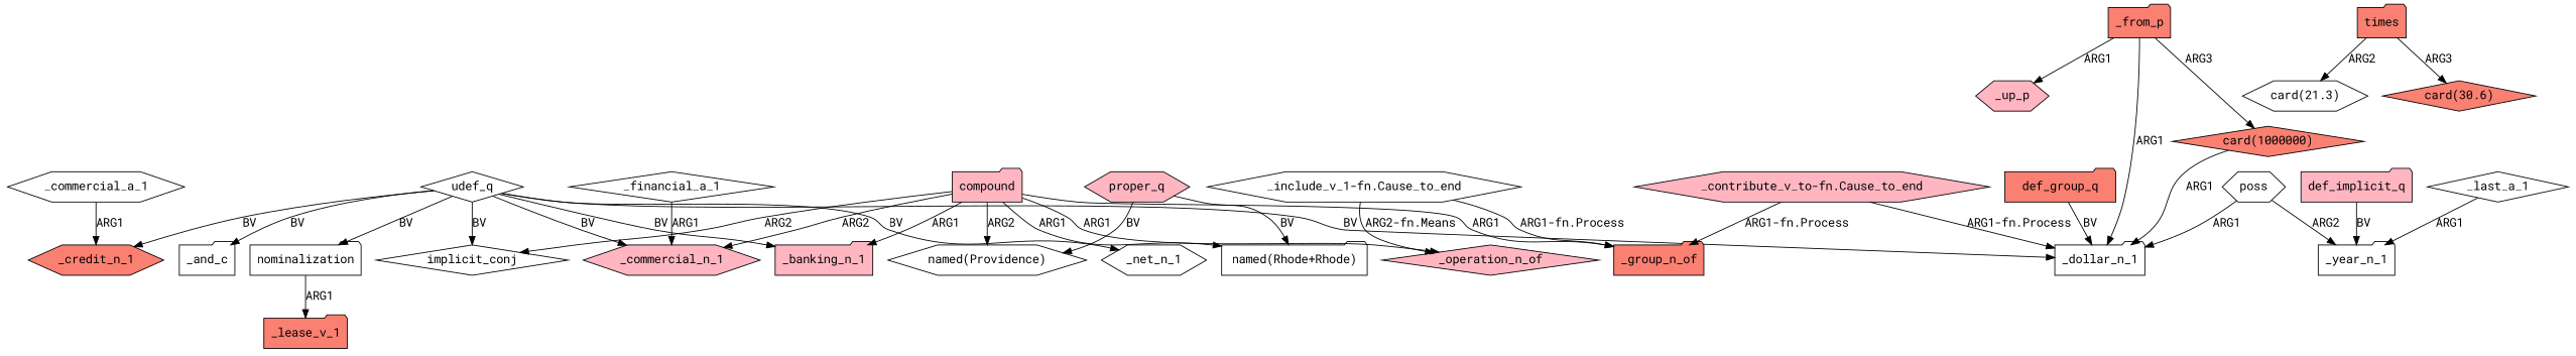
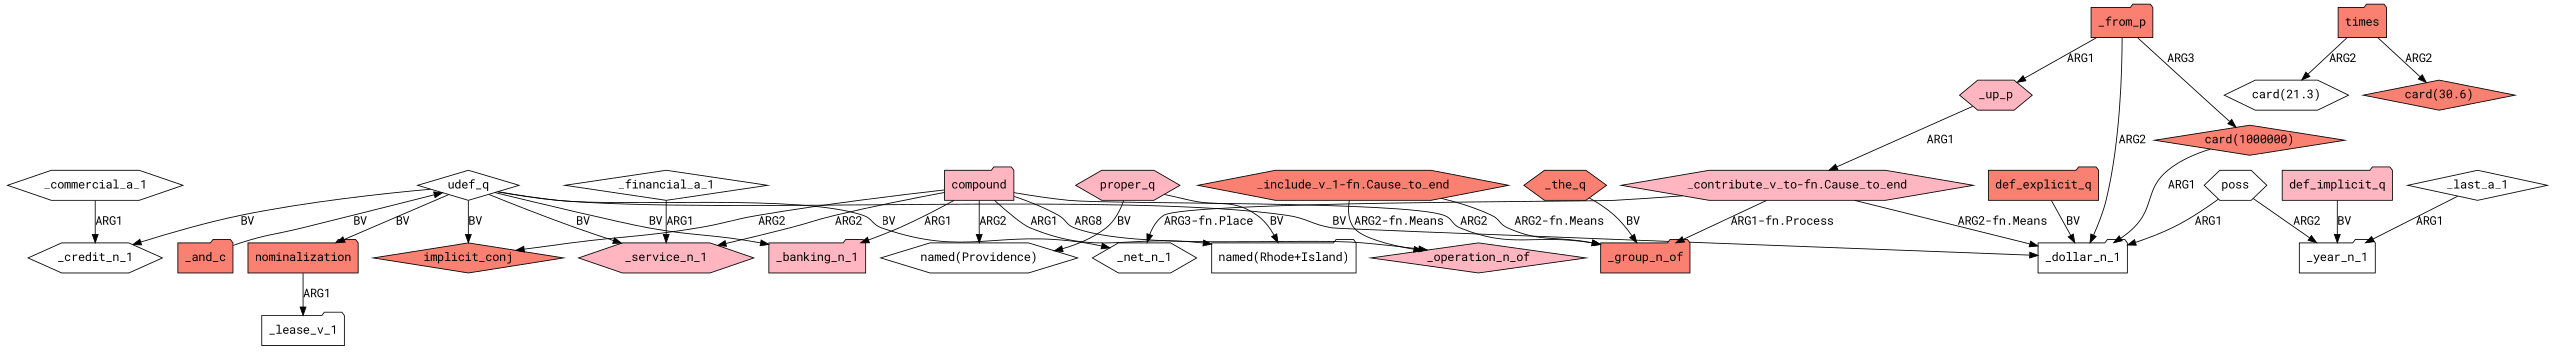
  digraph {
    fontname="Roboto Mono"
    node [fillcolor=white fontname="Roboto Mono" shape=folder style=filled]
    edge [fontname="Roboto Mono"]
    _dollar_n_1
-   def_explicit_q [fillcolor=salmon label=def_group_q]
+   def_explicit_q [fillcolor=salmon]
    udef_q [shape=diamond]
-   _service_n_1 [fillcolor=lightpink shape=hexagon label=_commercial_n_1]
-   nominalization
-   _credit_n_1 [fillcolor=salmon shape=hexagon]
-   _and_c
-   implicit_conj [shape=diamond]
+   _service_n_1 [fillcolor=lightpink shape=hexagon]
+   nominalization [fillcolor=salmon]
+   _credit_n_1 [shape=hexagon]
+   _and_c [fillcolor=salmon]
+   implicit_conj [fillcolor=salmon shape=diamond]
    _net_n_1 [shape=hexagon]
    _banking_n_1 [fillcolor=lightpink]
-   _lease_v_1 [fillcolor=salmon]
+   _lease_v_1
    _operation_n_of [fillcolor=lightpink shape=diamond]
    proper_q [fillcolor=lightpink shape=hexagon]
    "named(Providence)" [shape=hexagon]
-   "named(Rhode+Island)" [label="named(Rhode+Rhode)"]
+   "named(Rhode+Island)"
    compound [fillcolor=lightpink]
    _group_n_of [fillcolor=salmon]
    _up_p [fillcolor=lightpink shape=hexagon]
    "_contribute_v_to-fn.Cause_to_end" [fillcolor=lightpink shape=hexagon]
    _financial_a_1 [shape=diamond]
    def_implicit_q [fillcolor=lightpink]
    _year_n_1
    "card(21.3)" [shape=hexagon]
    times [fillcolor=salmon]
    "card(30.6)" [fillcolor=salmon shape=diamond]
    "card(1000000)" [fillcolor=salmon shape=diamond]
    poss [shape=hexagon]
    _commercial_a_1 [shape=hexagon]
-   "_include_v_1-fn.Cause_to_end" [shape=hexagon]
+   "_include_v_1-fn.Cause_to_end" [fillcolor=salmon shape=hexagon]
+   _the_q [fillcolor=salmon shape=hexagon]
    _last_a_1 [shape=diamond]
    _from_p [fillcolor=salmon]
    def_explicit_q -> _dollar_n_1 [label=BV]
    udef_q -> _dollar_n_1 [label=BV]
    udef_q -> _service_n_1 [label=BV]
    udef_q -> nominalization [label=BV]
    udef_q -> _credit_n_1 [label=BV]
-   udef_q -> _and_c [label=BV]
+   _and_c -> udef_q [label=BV]
    udef_q -> implicit_conj [label=BV]
    udef_q -> _net_n_1 [label=BV]
    udef_q -> _banking_n_1 [label=BV]
    nominalization -> _lease_v_1 [label=ARG1]
    proper_q -> "named(Providence)" [label=BV]
    proper_q -> "named(Rhode+Island)" [label=BV]
    compound -> _service_n_1 [label=ARG2]
    compound -> implicit_conj [label=ARG2]
    compound -> _banking_n_1 [label=ARG1]
-   compound -> _operation_n_of [label=ARG1]
+   compound -> _operation_n_of [label=ARG8]
    compound -> "named(Providence)" [label=ARG2]
    compound -> "named(Rhode+Island)" [label=ARG1]
-   compound -> _group_n_of [label=ARG1]
-   "_contribute_v_to-fn.Cause_to_end" -> _dollar_n_1 [label="ARG1-fn.Process"]
+   compound -> _group_n_of [label=ARG2]
+   _up_p -> "_contribute_v_to-fn.Cause_to_end" [label=ARG1]
+   "_contribute_v_to-fn.Cause_to_end" -> _dollar_n_1 [label="ARG2-fn.Means"]
+   "_contribute_v_to-fn.Cause_to_end" -> _net_n_1 [label="ARG3-fn.Place"]
    "_contribute_v_to-fn.Cause_to_end" -> _group_n_of [label="ARG1-fn.Process"]
    _financial_a_1 -> _service_n_1 [label=ARG1]
    def_implicit_q -> _year_n_1 [label=BV]
    times -> "card(21.3)" [label=ARG2]
-   times -> "card(30.6)" [label=ARG3]
+   times -> "card(30.6)" [label=ARG2]
    "card(1000000)" -> _dollar_n_1 [label=ARG1]
    poss -> _dollar_n_1 [label=ARG1]
    poss -> _year_n_1 [label=ARG2]
    _commercial_a_1 -> _credit_n_1 [label=ARG1]
    "_include_v_1-fn.Cause_to_end" -> _operation_n_of [label="ARG2-fn.Means"]
-   "_include_v_1-fn.Cause_to_end" -> _group_n_of [label="ARG1-fn.Process"]
+   "_include_v_1-fn.Cause_to_end" -> _group_n_of [label="ARG2-fn.Means"]
+   _the_q -> _group_n_of [label=BV]
    _last_a_1 -> _year_n_1 [label=ARG1]
-   _from_p -> _dollar_n_1 [label=ARG1]
+   _from_p -> _dollar_n_1 [label=ARG2]
    _from_p -> _up_p [label=ARG1]
    _from_p -> "card(1000000)" [label=ARG3]
  }
